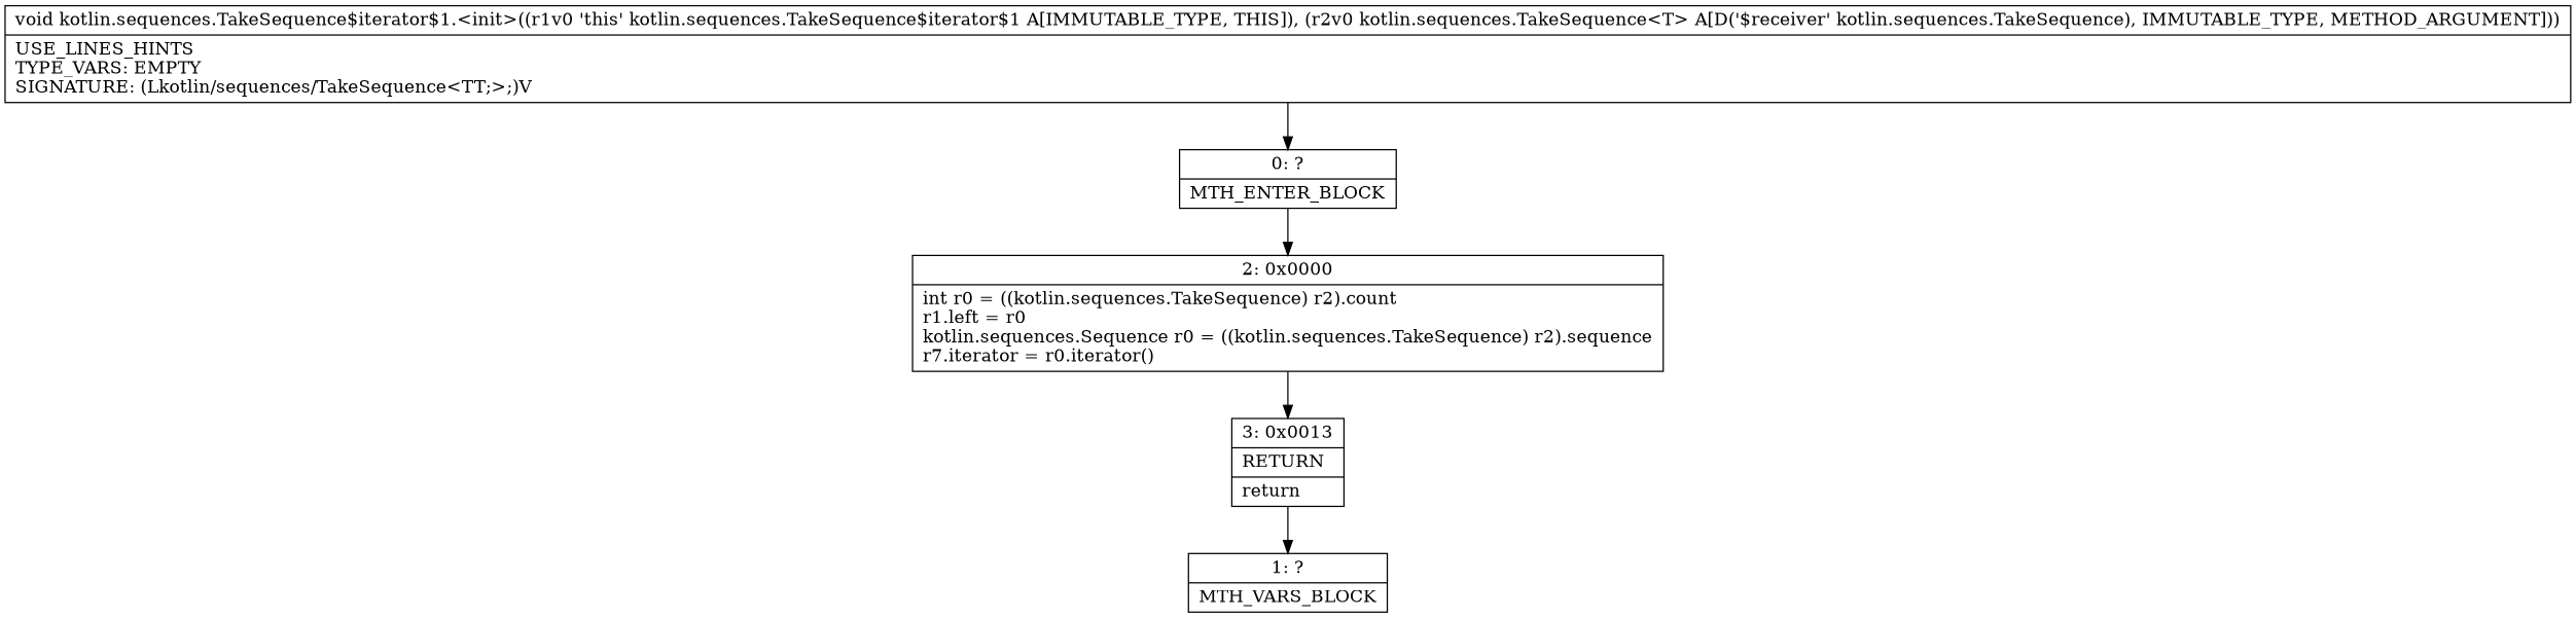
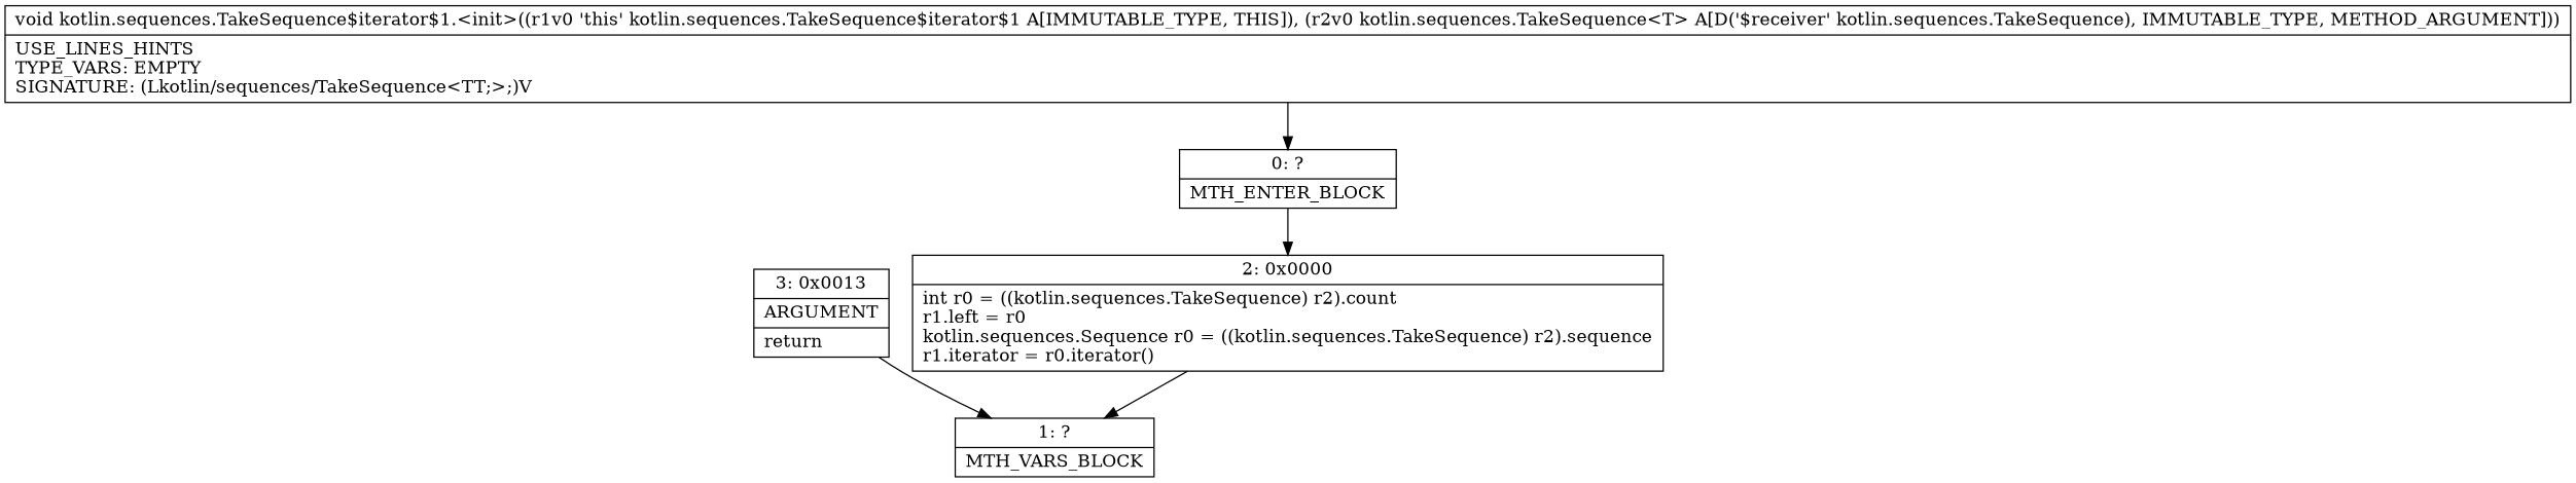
  digraph {
    node [shape=record]
    n1 [label="{0\:\ ?|MTH_ENTER_BLOCK\l}"]
-   n2 [label="{2\:\ 0x0000|int r0 = ((kotlin.sequences.TakeSequence) r2).count\lr1.left = r0\lkotlin.sequences.Sequence r0 = ((kotlin.sequences.TakeSequence) r2).sequence\lr7.iterator = r0.iterator()\l}"]
-   n3 [label="{3\:\ 0x0013|RETURN\l|return\l}"]
+   n2 [label="{2\:\ 0x0000|int r0 = ((kotlin.sequences.TakeSequence) r2).count\lr1.left = r0\lkotlin.sequences.Sequence r0 = ((kotlin.sequences.TakeSequence) r2).sequence\lr1.iterator = r0.iterator()\l}"]
+   n3 [label="{3\:\ 0x0013|ARGUMENT\l|return\l}"]
    n4 [label="{1\:\ ?|MTH_VARS_BLOCK\l}"]
    n5 [label="{void kotlin.sequences.TakeSequence$iterator$1.\<init\>((r1v0 'this' kotlin.sequences.TakeSequence$iterator$1 A[IMMUTABLE_TYPE, THIS]), (r2v0 kotlin.sequences.TakeSequence\<T\> A[D('$receiver' kotlin.sequences.TakeSequence), IMMUTABLE_TYPE, METHOD_ARGUMENT]))  | USE_LINES_HINTS\lTYPE_VARS: EMPTY\lSIGNATURE: (Lkotlin\/sequences\/TakeSequence\<TT;\>;)V\l}"]
    n1 -> n2
-   n2 -> n3
+   n2 -> n4
    n3 -> n4
    n5 -> n1
  }
